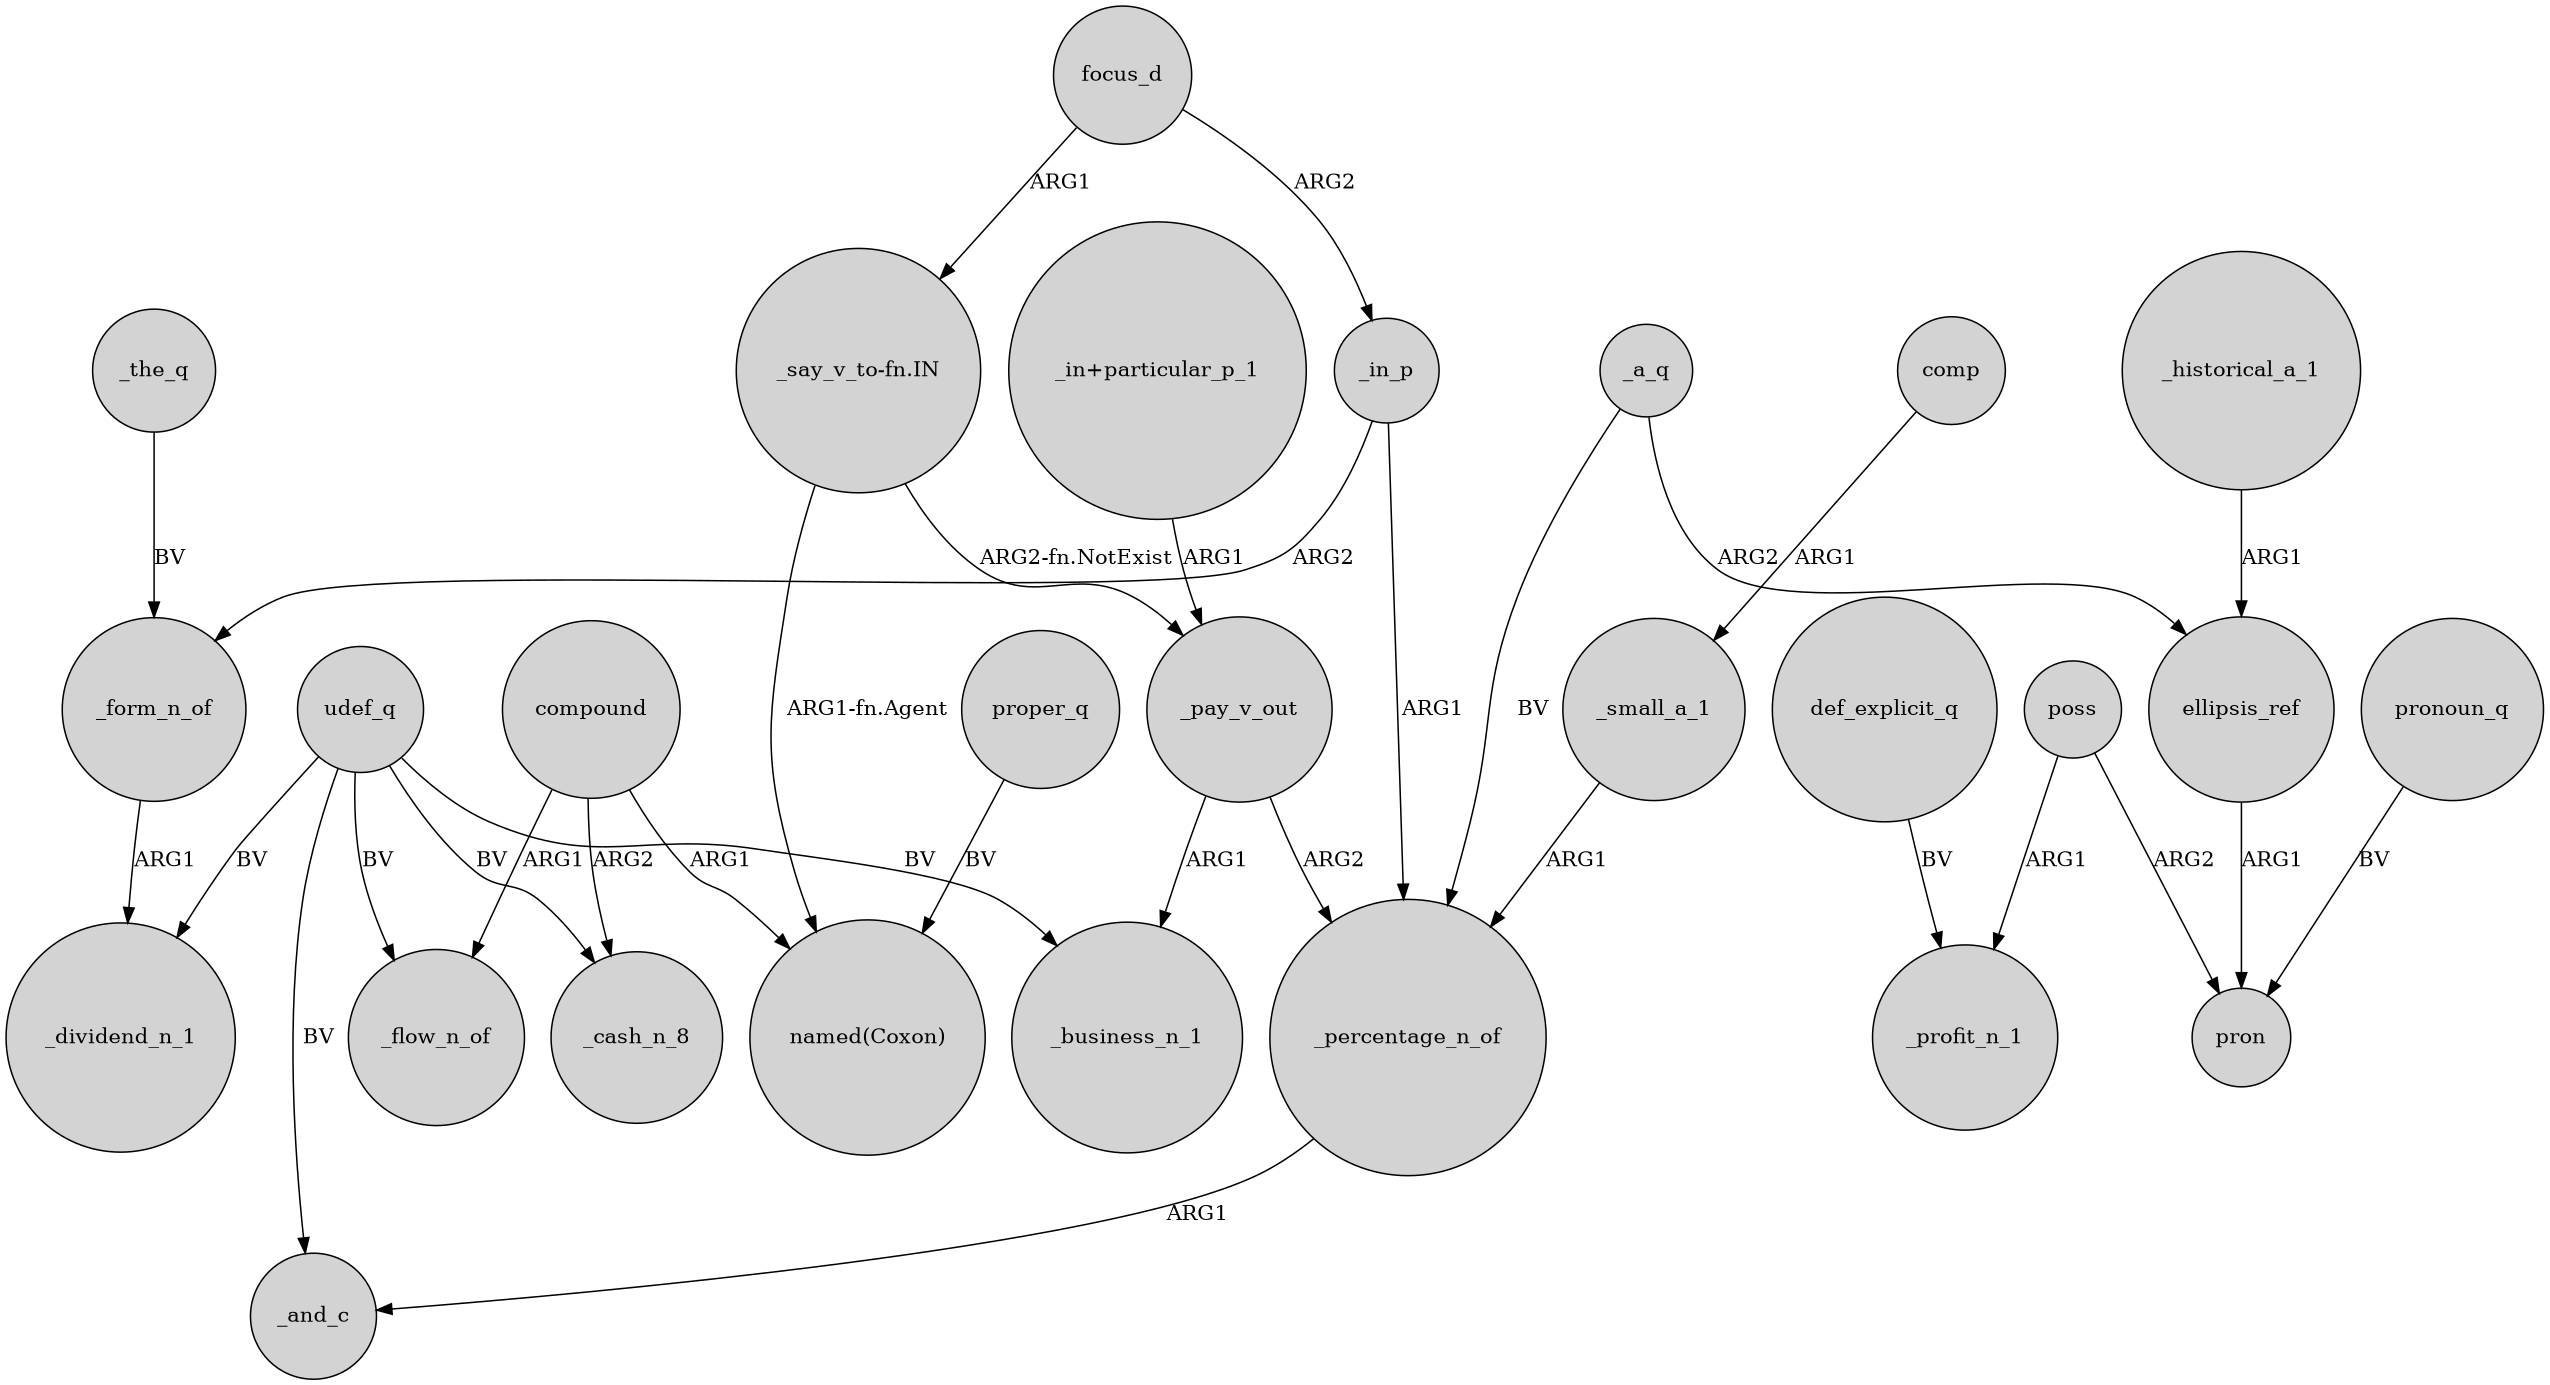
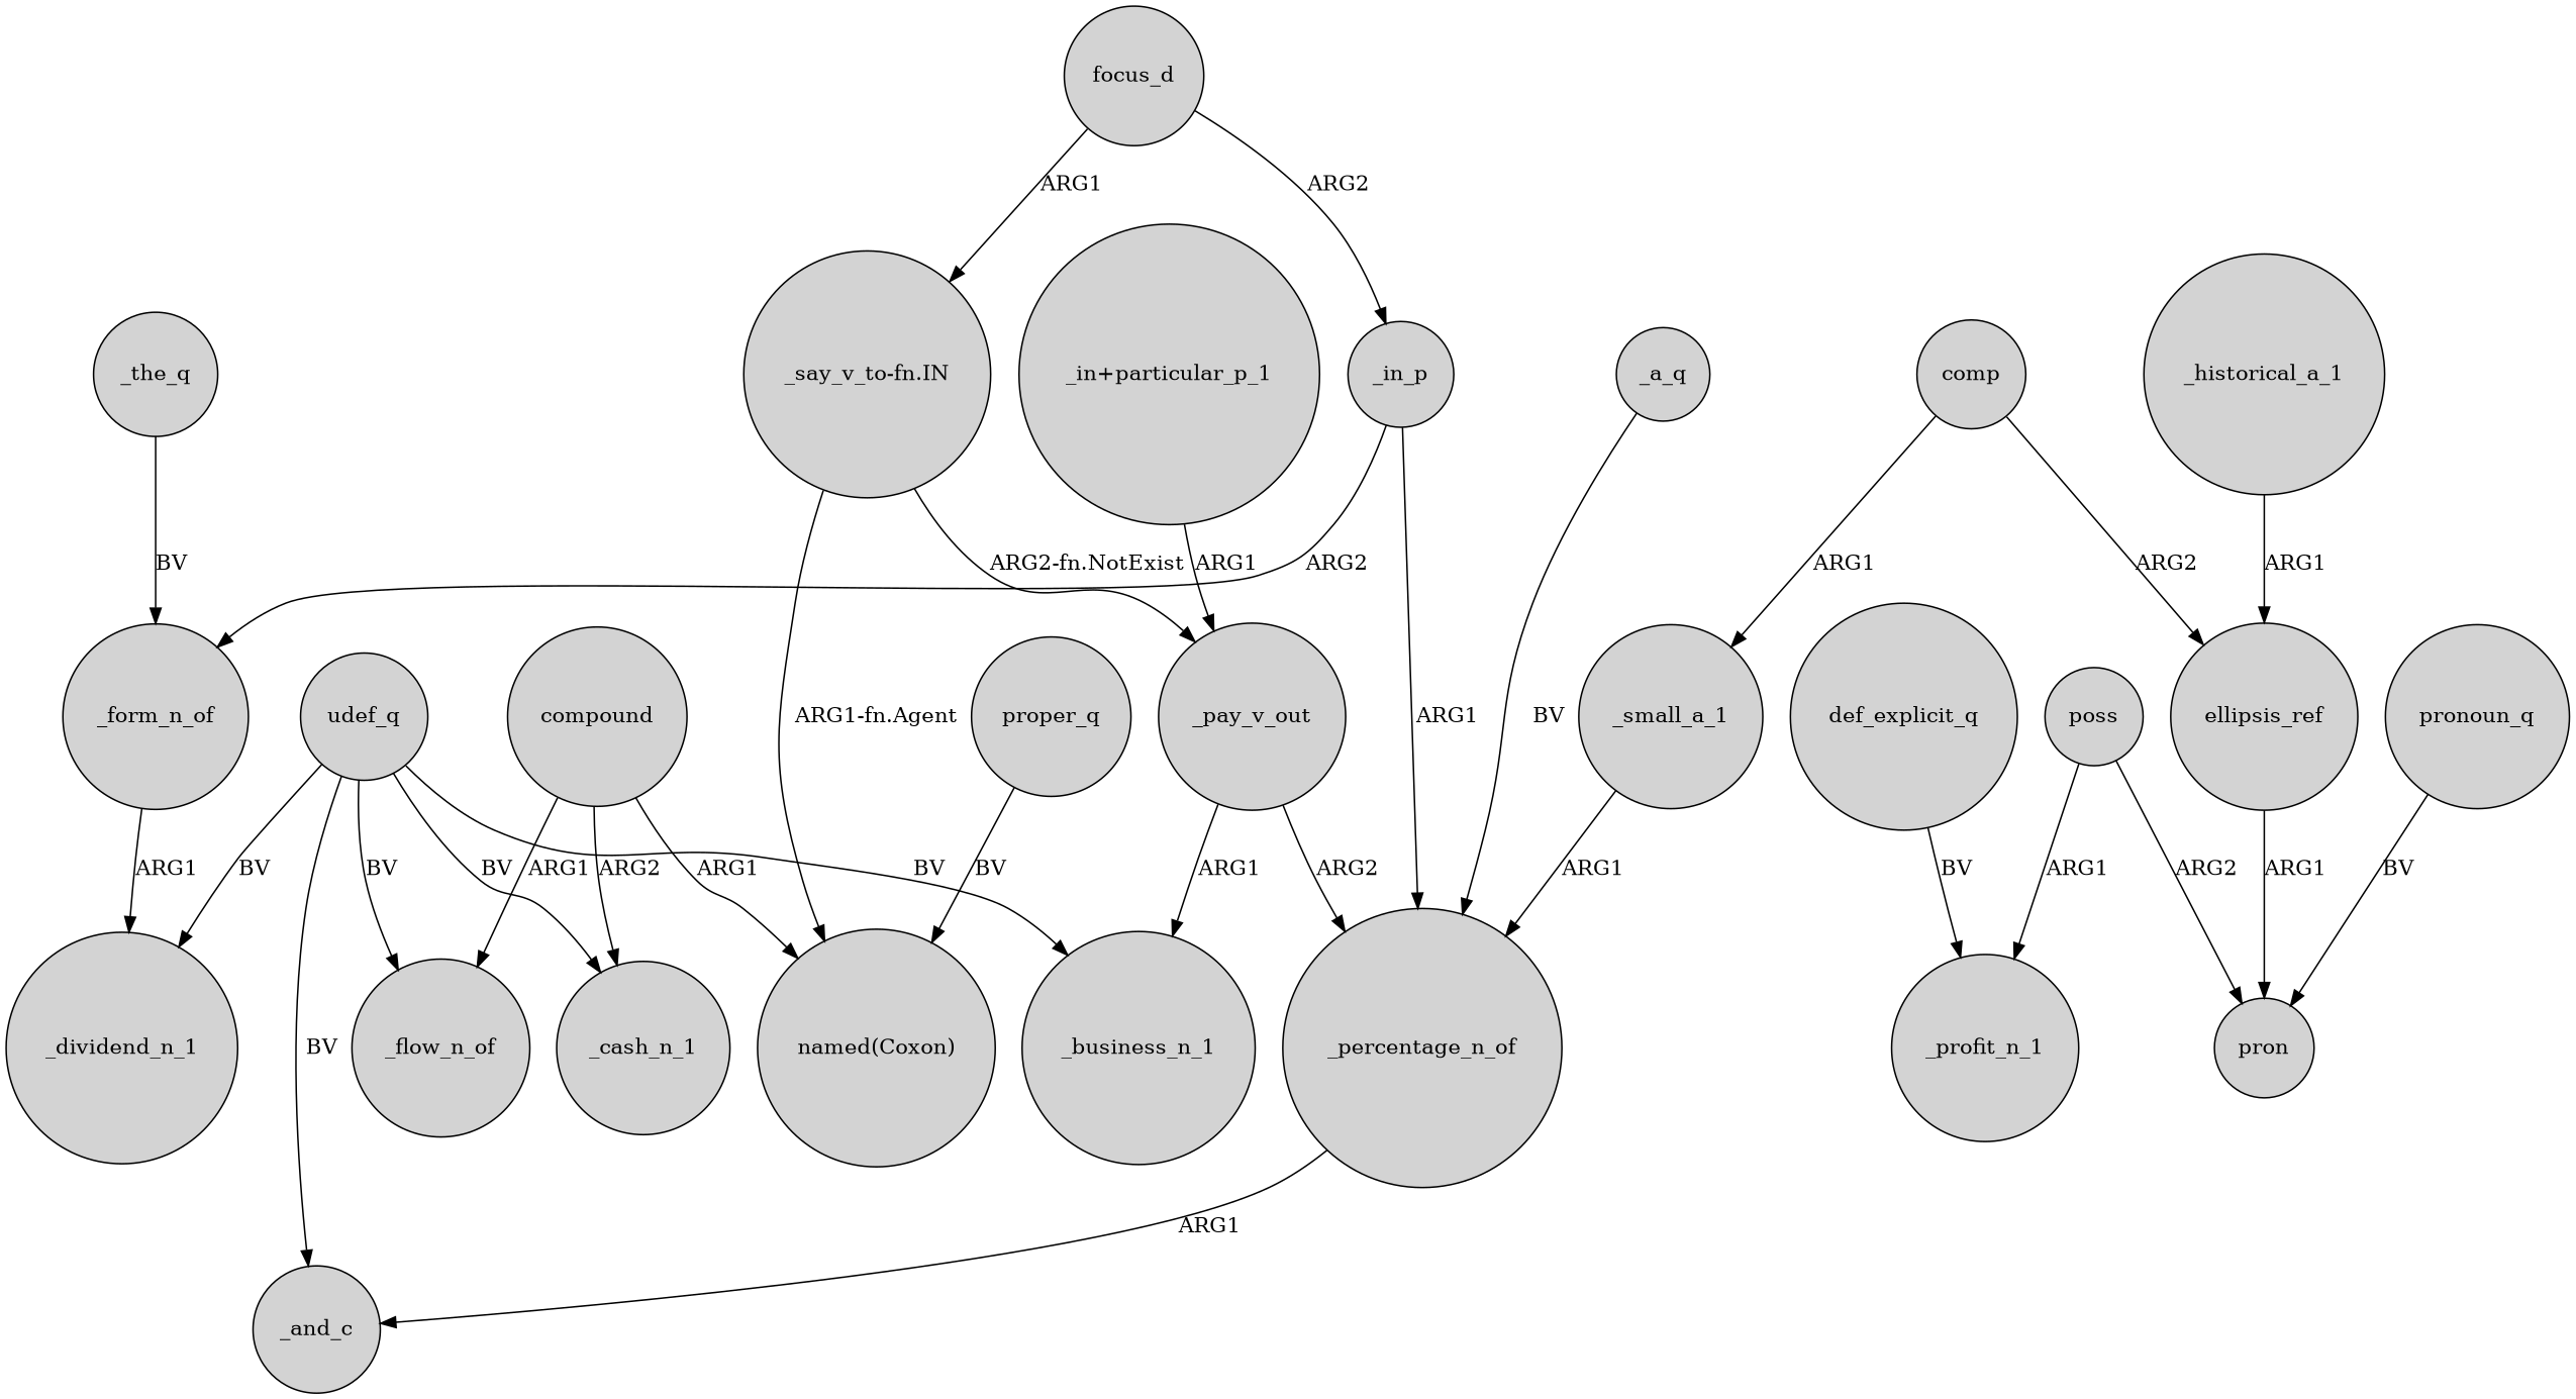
  digraph {
    fontname="DejaVu Serif"
    node [fontname="DejaVu Serif" shape=circle style=filled]
    edge [fontname="DejaVu Serif"]
    _small_a_1
    _percentage_n_of
    _and_c
    _a_q
    def_explicit_q
    _profit_n_1
    _pay_v_out
    _business_n_1
    comp
    ellipsis_ref
    pron
    poss
    compound
    "named(Coxon)"
-   _cash_n_1 [label=_cash_n_8]
+   _cash_n_1
    _flow_n_of
    udef_q
    _dividend_n_1
    _historical_a_1
    proper_q
    "_in+particular_p_1"
    _form_n_of
    focus_d
    "_say_v_to-fn.IN"
    _in_p
    pronoun_q
    _the_q
    _small_a_1 -> _percentage_n_of [label=ARG1]
    _percentage_n_of -> _and_c [label=ARG1]
    _a_q -> _percentage_n_of [label=BV]
    def_explicit_q -> _profit_n_1 [label=BV]
    _pay_v_out -> _percentage_n_of [label=ARG2]
    _pay_v_out -> _business_n_1 [label=ARG1]
    comp -> _small_a_1 [label=ARG1]
-   _a_q -> ellipsis_ref [label=ARG2]
+   comp -> ellipsis_ref [label=ARG2]
    ellipsis_ref -> pron [label=ARG1]
    poss -> _profit_n_1 [label=ARG1]
    poss -> pron [label=ARG2]
    compound -> "named(Coxon)" [label=ARG1]
    compound -> _cash_n_1 [label=ARG2]
    compound -> _flow_n_of [label=ARG1]
    udef_q -> _and_c [label=BV]
    udef_q -> _business_n_1 [label=BV]
    udef_q -> _cash_n_1 [label=BV]
    udef_q -> _flow_n_of [label=BV]
    udef_q -> _dividend_n_1 [label=BV]
    _historical_a_1 -> ellipsis_ref [label=ARG1]
    proper_q -> "named(Coxon)" [label=BV]
    "_in+particular_p_1" -> _pay_v_out [label=ARG1]
    _form_n_of -> _dividend_n_1 [label=ARG1]
    focus_d -> "_say_v_to-fn.IN" [label=ARG1]
    focus_d -> _in_p [label=ARG2]
    "_say_v_to-fn.IN" -> _pay_v_out [label="ARG2-fn.NotExist"]
    "_say_v_to-fn.IN" -> "named(Coxon)" [label="ARG1-fn.Agent"]
    _in_p -> _percentage_n_of [label=ARG1]
    _in_p -> _form_n_of [label=ARG2]
    pronoun_q -> pron [label=BV]
    _the_q -> _form_n_of [label=BV]
  }
